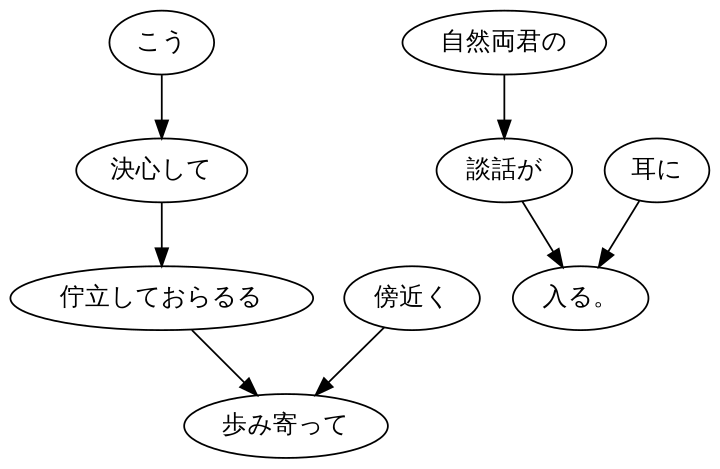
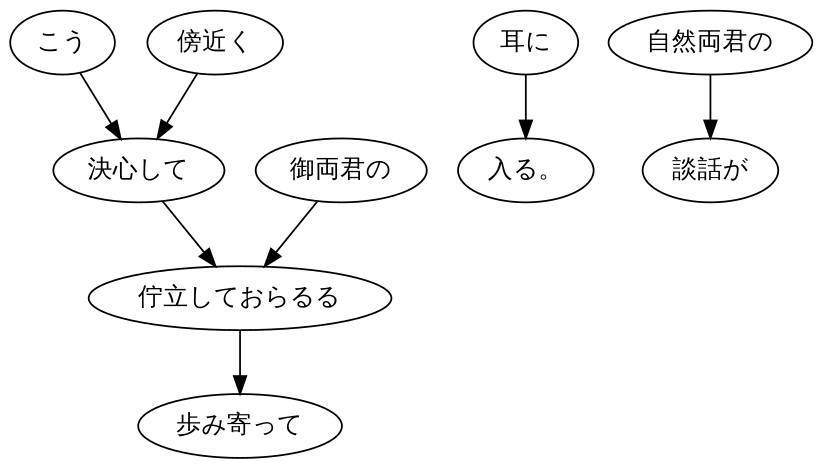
  digraph {
    fontname="Source Code Pro"
    node [fontname="Source Code Pro"]
    edge [fontname="Source Code Pro"]
    n1 [label="こう"]
    n2 [label="決心して"]
    n3 [label="佇立しておらるる"]
    n4 [label="歩み寄って"]
+   n5 [label="御両君の"]
    n6 [label="傍近く"]
    n7 [label="入る。"]
    n8 [label="自然両君の"]
    n9 [label="談話が"]
    n10 [label="耳に"]
    n1 -> n2
    n2 -> n3
    n3 -> n4
-   n6 -> n4
+   n5 -> n3
+   n6 -> n2
    n8 -> n9
-   n9 -> n7
    n10 -> n7
  }
